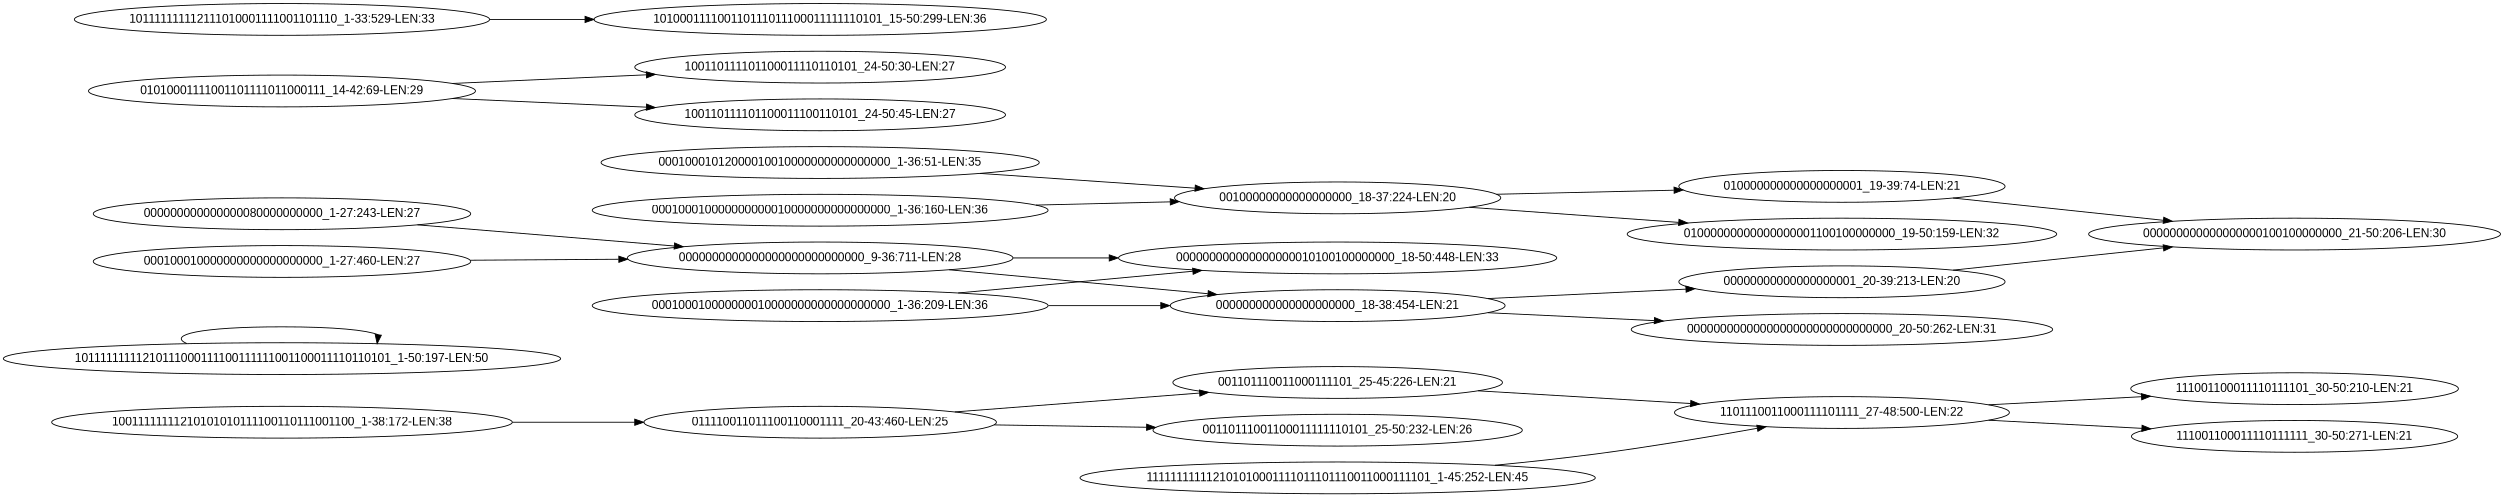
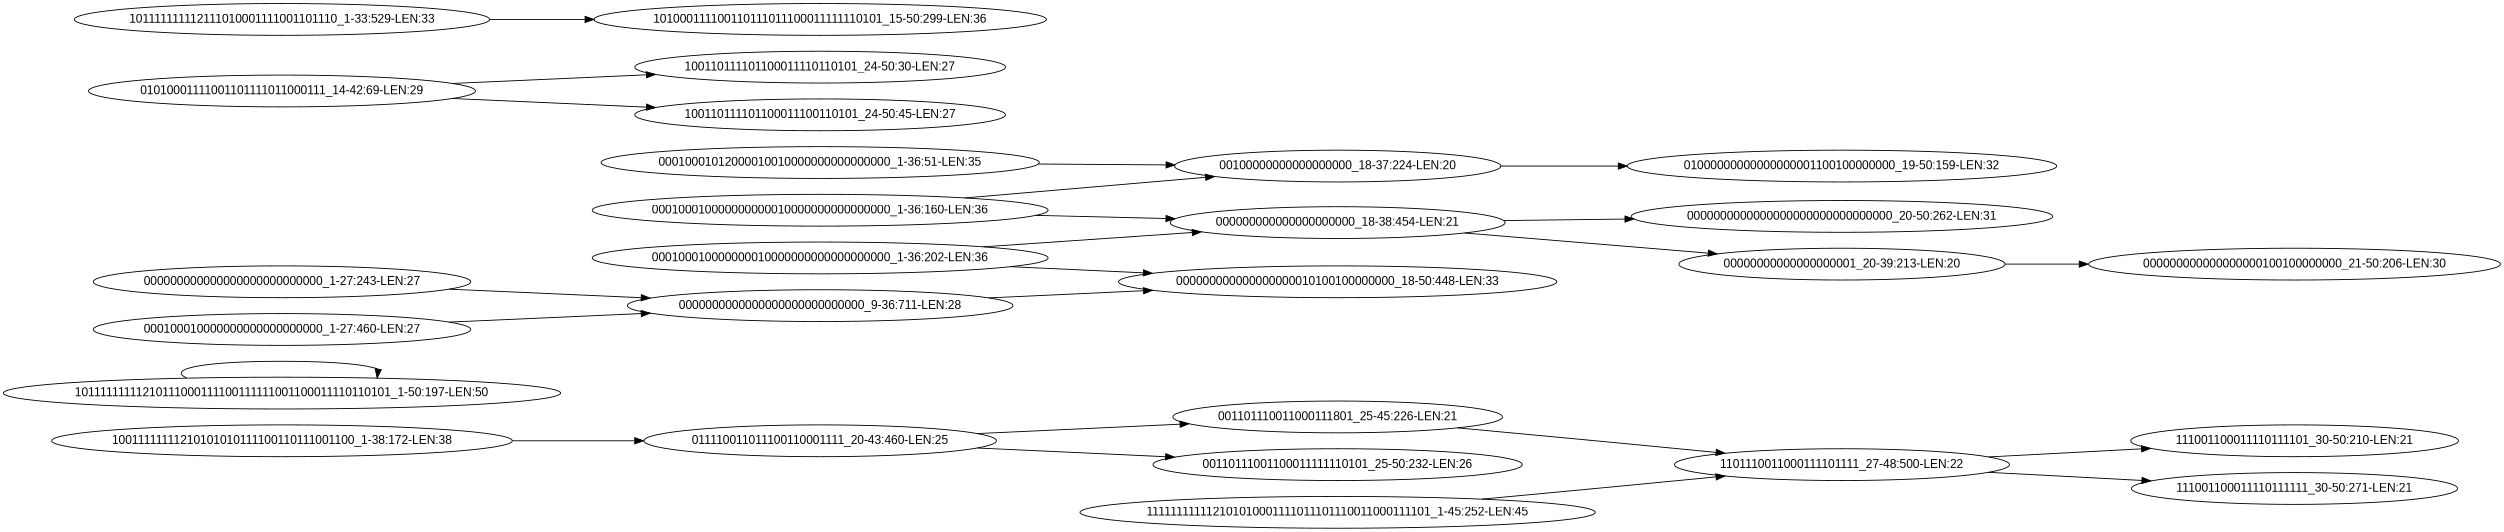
  digraph {
    fontname="Liberation Sans"
    rankdir=LR
    node [fontname="Liberation Sans"]
    edge [fontname="Liberation Sans"]
    "1101110011000111101111_27-48:500-LEN:22"
    "111001100011110111101_30-50:210-LEN:21"
    "111001100011110111111_30-50:271-LEN:21"
    "10111111111210111000111100111111001100011110110101_1-50:197-LEN:50"
-   "001101110011000111101_25-45:226-LEN:21"
+   "001101110011000111101_25-45:226-LEN:21" [label="001101110011000111801_25-45:226-LEN:21"]
    "00010001012000010010000000000000000_1-36:51-LEN:35"
    "00100000000000000000_18-37:224-LEN:20"
-   "010000000000000000001_19-39:74-LEN:21"
    "01000000000000000001100100000000_19-50:159-LEN:32"
    "000000000000000000100100000000_21-50:206-LEN:30"
-   "000000000000000000000000000_1-27:243-LEN:27" [label="000000000000000080000000000_1-27:243-LEN:27"]
+   "000000000000000000000000000_1-27:243-LEN:27"
    "0000000000000000000000000000_9-36:711-LEN:28"
    "000000000000000000010100100000000_18-50:448-LEN:33"
    "000000000000000000000_18-38:454-LEN:21"
    "0000000000000000000000000000000_20-50:262-LEN:31"
    "00000000000000000001_20-39:213-LEN:20"
    "111111111112101010001111011101110011000111101_1-45:252-LEN:45"
    n18 [label="011110011011100110001111_20-43:460-LEN:25"]
    "10011111111210101010111100110111001100_1-38:172-LEN:38"
    "00110111001100011111110101_25-50:232-LEN:26"
    "000100010000000000000000000_1-27:460-LEN:27"
    "000100010000000000010000000000000000_1-36:160-LEN:36"
    "01010001111001101111011000111_14-42:69-LEN:29"
    "100110111101100011110110101_24-50:30-LEN:27"
    "100110111101100011100110101_24-50:45-LEN:27"
-   "000100010000000010000000000000000000_1-36:209-LEN:36"
+   "000100010000000010000000000000000000_1-36:209-LEN:36" [label="000100010000000010000000000000000000_1-36:202-LEN:36"]
    "101111111112111010001111001101110_1-33:529-LEN:33"
    "101000111100110111011100011111110101_15-50:299-LEN:36"
    "1101110011000111101111_27-48:500-LEN:22" -> "111001100011110111101_30-50:210-LEN:21"
    "1101110011000111101111_27-48:500-LEN:22" -> "111001100011110111111_30-50:271-LEN:21"
    "10111111111210111000111100111111001100011110110101_1-50:197-LEN:50" -> "10111111111210111000111100111111001100011110110101_1-50:197-LEN:50"
    "001101110011000111101_25-45:226-LEN:21" -> "1101110011000111101111_27-48:500-LEN:22"
    "00010001012000010010000000000000000_1-36:51-LEN:35" -> "00100000000000000000_18-37:224-LEN:20"
-   "00100000000000000000_18-37:224-LEN:20" -> "010000000000000000001_19-39:74-LEN:21"
    "00100000000000000000_18-37:224-LEN:20" -> "01000000000000000001100100000000_19-50:159-LEN:32"
-   "010000000000000000001_19-39:74-LEN:21" -> "000000000000000000100100000000_21-50:206-LEN:30"
    "000000000000000000000000000_1-27:243-LEN:27" -> "0000000000000000000000000000_9-36:711-LEN:28"
    "0000000000000000000000000000_9-36:711-LEN:28" -> "000000000000000000010100100000000_18-50:448-LEN:33"
-   "0000000000000000000000000000_9-36:711-LEN:28" -> "000000000000000000000_18-38:454-LEN:21"
+   "000100010000000000010000000000000000_1-36:160-LEN:36" -> "000000000000000000000_18-38:454-LEN:21"
    "000000000000000000000_18-38:454-LEN:21" -> "0000000000000000000000000000000_20-50:262-LEN:31"
    "000000000000000000000_18-38:454-LEN:21" -> "00000000000000000001_20-39:213-LEN:20"
    "00000000000000000001_20-39:213-LEN:20" -> "000000000000000000100100000000_21-50:206-LEN:30"
    "111111111112101010001111011101110011000111101_1-45:252-LEN:45" -> "1101110011000111101111_27-48:500-LEN:22"
    n18 -> "001101110011000111101_25-45:226-LEN:21"
    n18 -> "00110111001100011111110101_25-50:232-LEN:26"
    "10011111111210101010111100110111001100_1-38:172-LEN:38" -> n18
    "000100010000000000000000000_1-27:460-LEN:27" -> "0000000000000000000000000000_9-36:711-LEN:28"
    "000100010000000000010000000000000000_1-36:160-LEN:36" -> "00100000000000000000_18-37:224-LEN:20"
    "01010001111001101111011000111_14-42:69-LEN:29" -> "100110111101100011110110101_24-50:30-LEN:27"
    "01010001111001101111011000111_14-42:69-LEN:29" -> "100110111101100011100110101_24-50:45-LEN:27"
    "000100010000000010000000000000000000_1-36:209-LEN:36" -> "000000000000000000010100100000000_18-50:448-LEN:33"
    "000100010000000010000000000000000000_1-36:209-LEN:36" -> "000000000000000000000_18-38:454-LEN:21"
    "101111111112111010001111001101110_1-33:529-LEN:33" -> "101000111100110111011100011111110101_15-50:299-LEN:36"
  }
